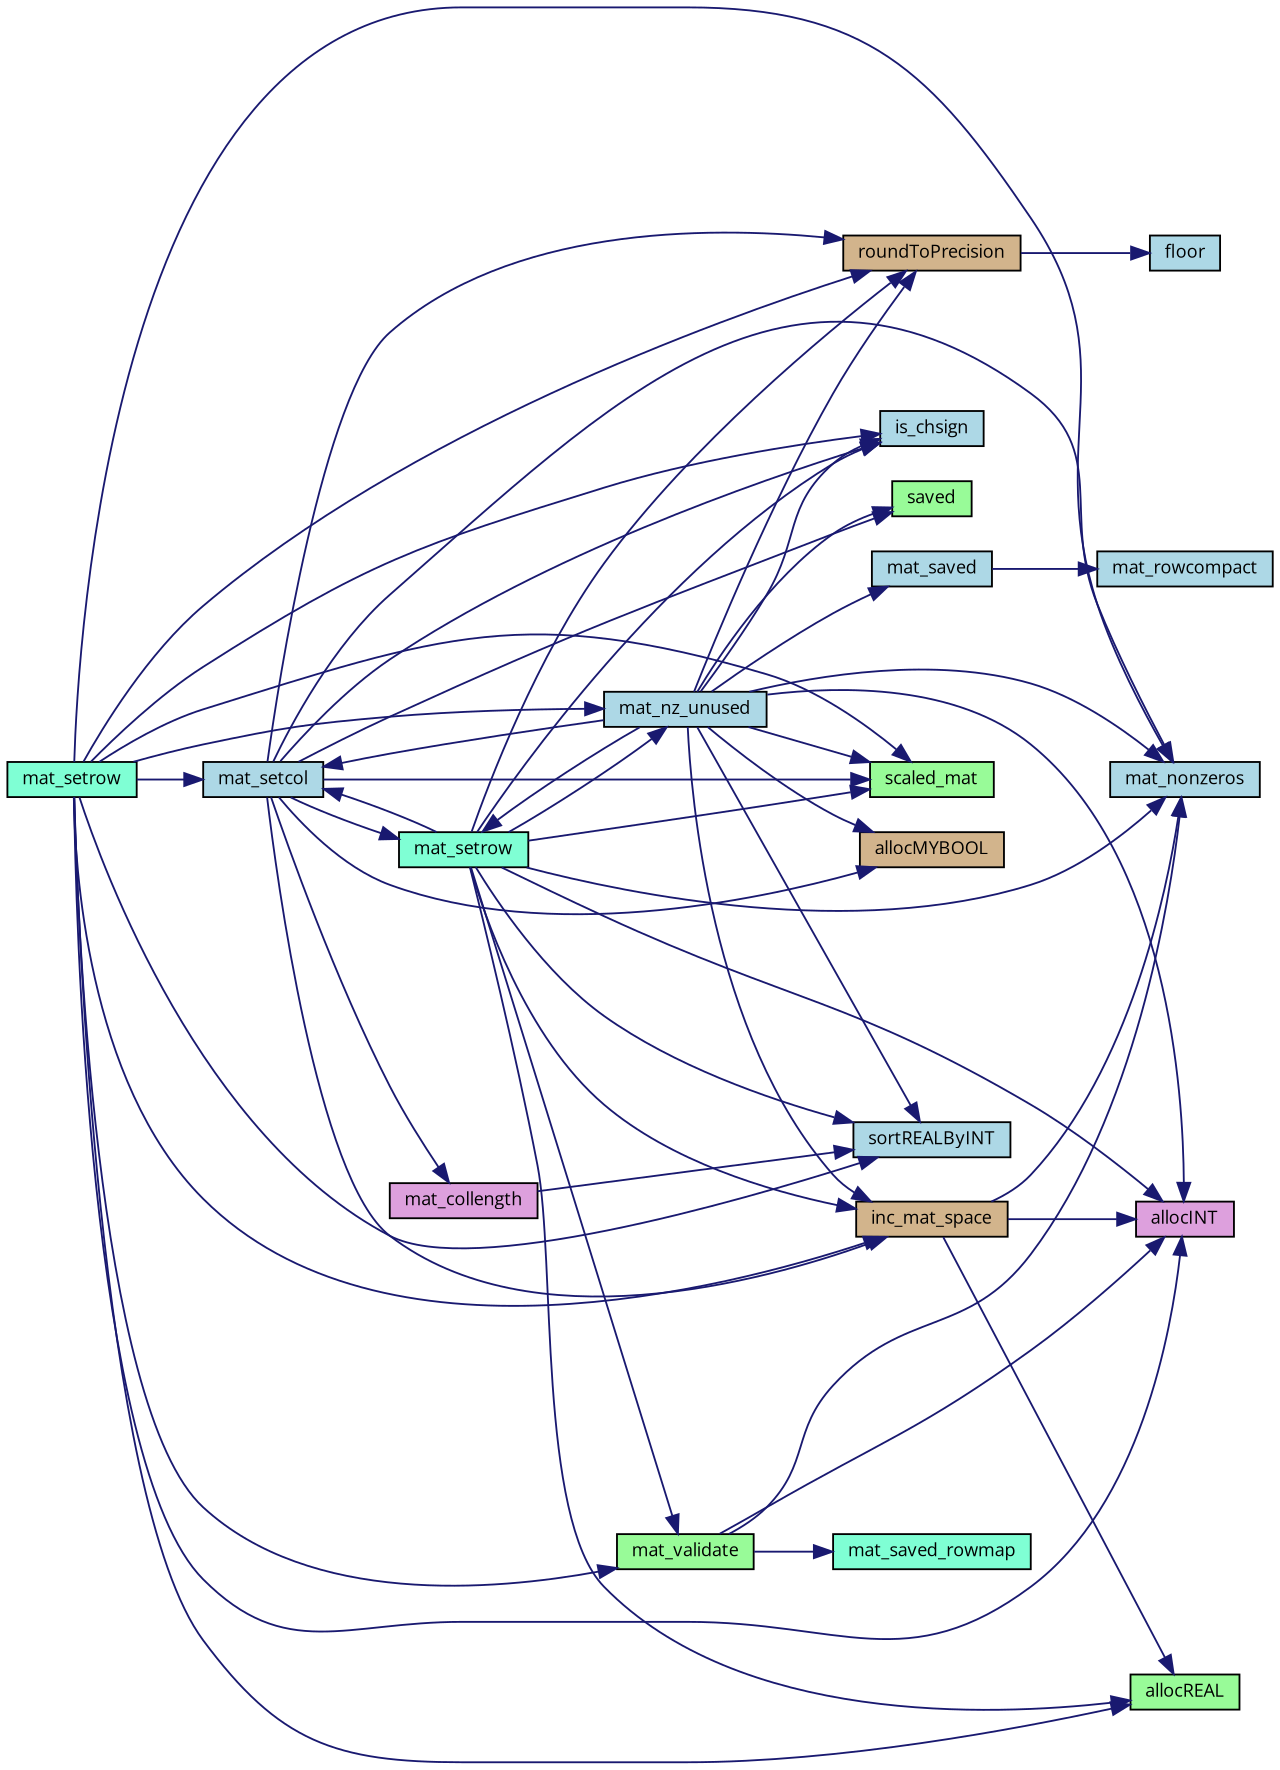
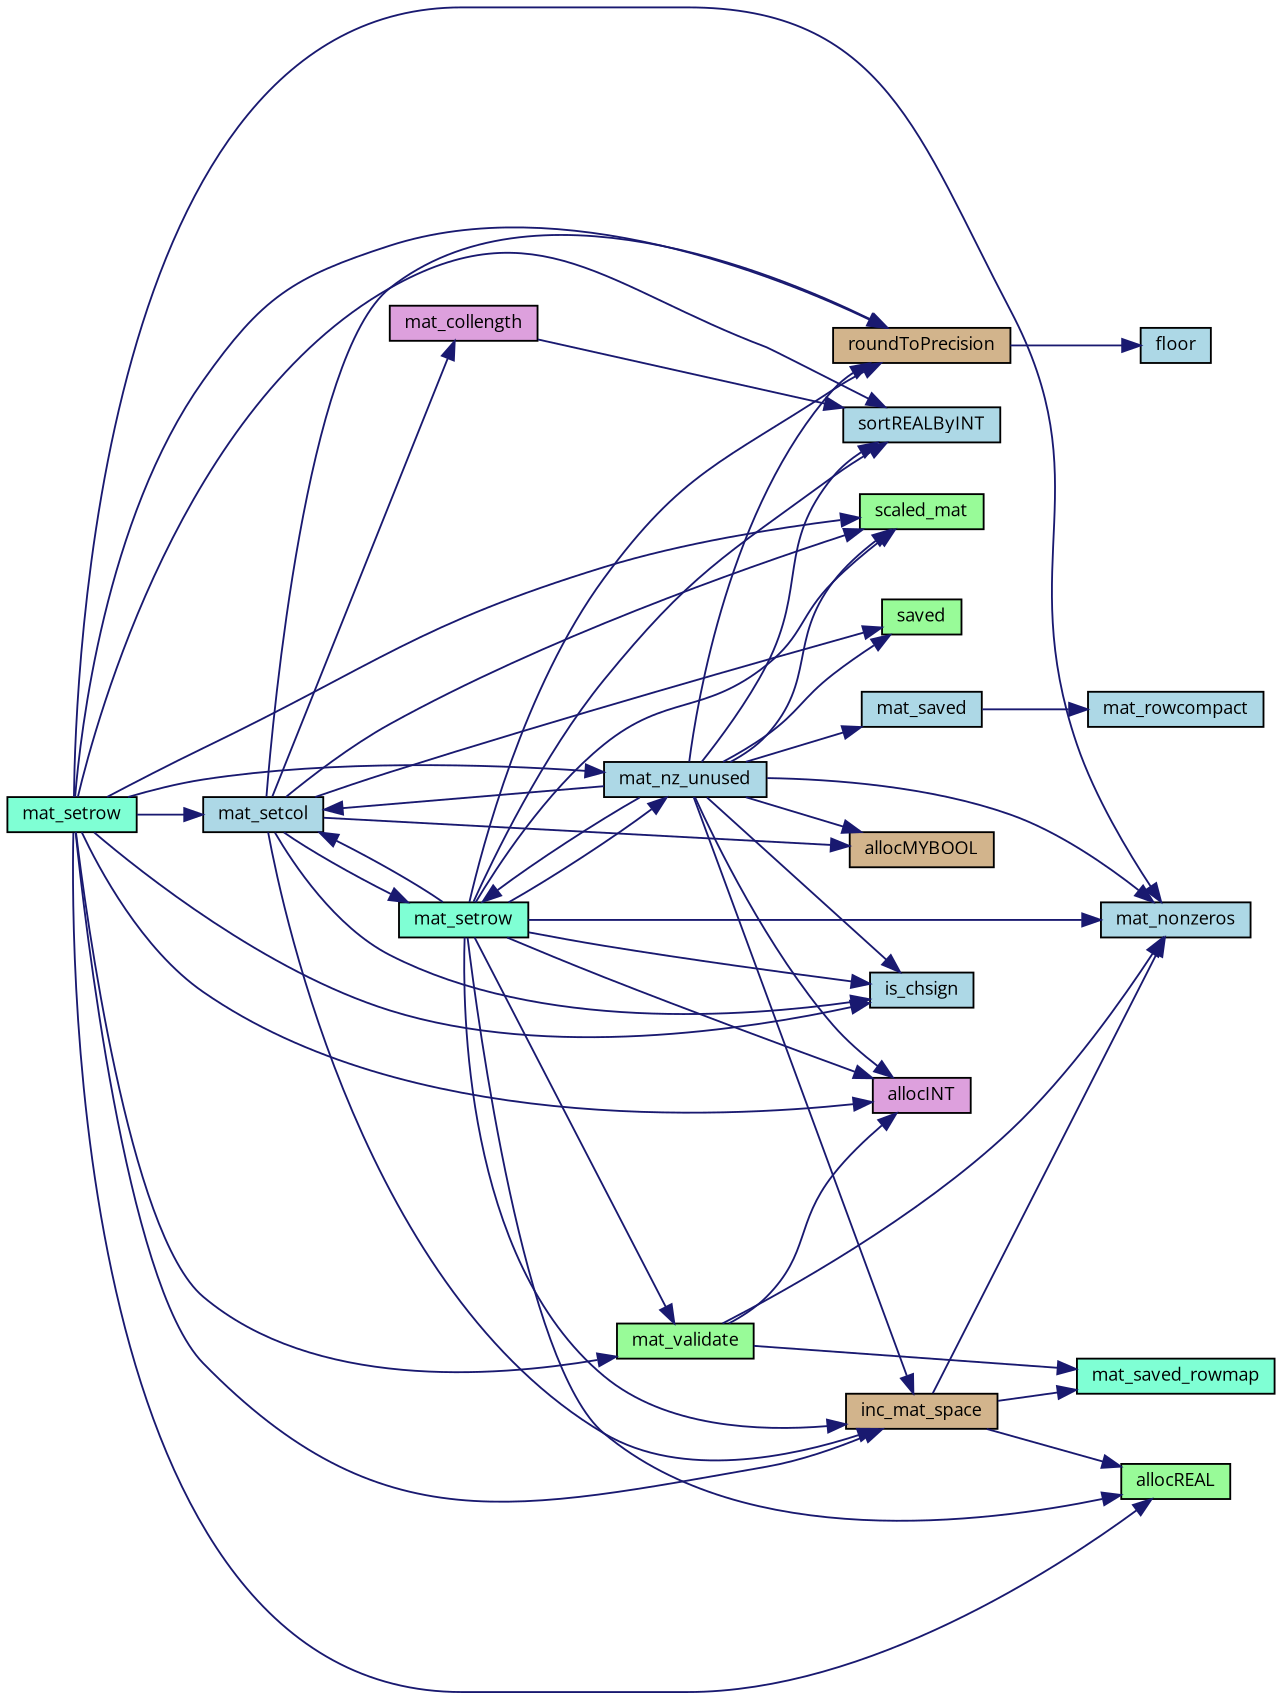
  digraph {
    fontname="Open Sans"
    rankdir=LR
    node [color=black fillcolor=lightblue fontname="Open Sans" fontsize=10 shape=record style=filled]
    edge [color=midnightblue fontname="Open Sans" fontsize=10 labelfontname=Helvetica labelfontsize=10 style=solid]
    n1 [fillcolor=aquamarine fontcolor=black height=0.2 label=mat_setrow width=0.4]
    n2 [height=0.2 label=mat_setcol width=0.4]
    n3 [fillcolor=palegreen height=0.2 label=mat_validate width=0.4]
    n4 [fillcolor=plum height=0.2 label=allocINT width=0.4]
    n5 [height=0.2 label=mat_nonzeros width=0.4]
    n6 [fillcolor=palegreen height=0.2 label=scaled_mat width=0.4]
    n7 [fillcolor=tan height=0.2 label=roundToPrecision width=0.4]
    n8 [fillcolor=palegreen height=0.2 label=allocREAL width=0.4]
    n9 [height=0.2 label=sortREALByINT width=0.4]
    n10 [height=0.2 label=mat_nz_unused width=0.4]
    n11 [height=0.2 label=is_chsign width=0.4]
    n12 [fillcolor=tan height=0.2 label=inc_mat_space width=0.4]
    n13 [fillcolor=palegreen height=0.2 label=saved width=0.4]
    n14 [fillcolor=aquamarine height=0.2 label=mat_setrow width=0.4]
    n15 [fillcolor=tan height=0.2 label=allocMYBOOL width=0.4]
    n16 [fillcolor=plum height=0.2 label=mat_collength width=0.4]
    n17 [fillcolor=aquamarine height=0.2 label=mat_saved_rowmap width=0.4]
    n18 [height=0.2 label=floor width=0.4]
    n19 [height=0.2 label=mat_saved width=0.4]
    n20 [height=0.2 label=mat_rowcompact width=0.4]
    n1 -> n2
    n1 -> n3
    n1 -> n4
    n1 -> n5
    n1 -> n6
    n1 -> n7
    n1 -> n8
    n1 -> n9
    n1 -> n10
    n1 -> n11
    n1 -> n12
-   n2 -> n5
    n2 -> n6
    n2 -> n7
    n2 -> n11
    n2 -> n12
    n2 -> n13
    n2 -> n14
    n2 -> n15
    n2 -> n16
    n3 -> n4
    n3 -> n5
    n3 -> n17
    n7 -> n18
    n10 -> n2
    n10 -> n4
    n10 -> n5
    n10 -> n6
    n10 -> n7
    n10 -> n9
    n10 -> n11
    n10 -> n12
    n10 -> n13
    n10 -> n14
    n10 -> n15
    n10 -> n19
-   n12 -> n4
+   n12 -> n17
    n12 -> n5
    n12 -> n8
    n14 -> n2
    n14 -> n3
    n14 -> n4
    n14 -> n5
    n14 -> n6
    n14 -> n7
    n14 -> n8
    n14 -> n9
    n14 -> n10
    n14 -> n11
    n14 -> n12
    n16 -> n9
    n19 -> n20
  }
